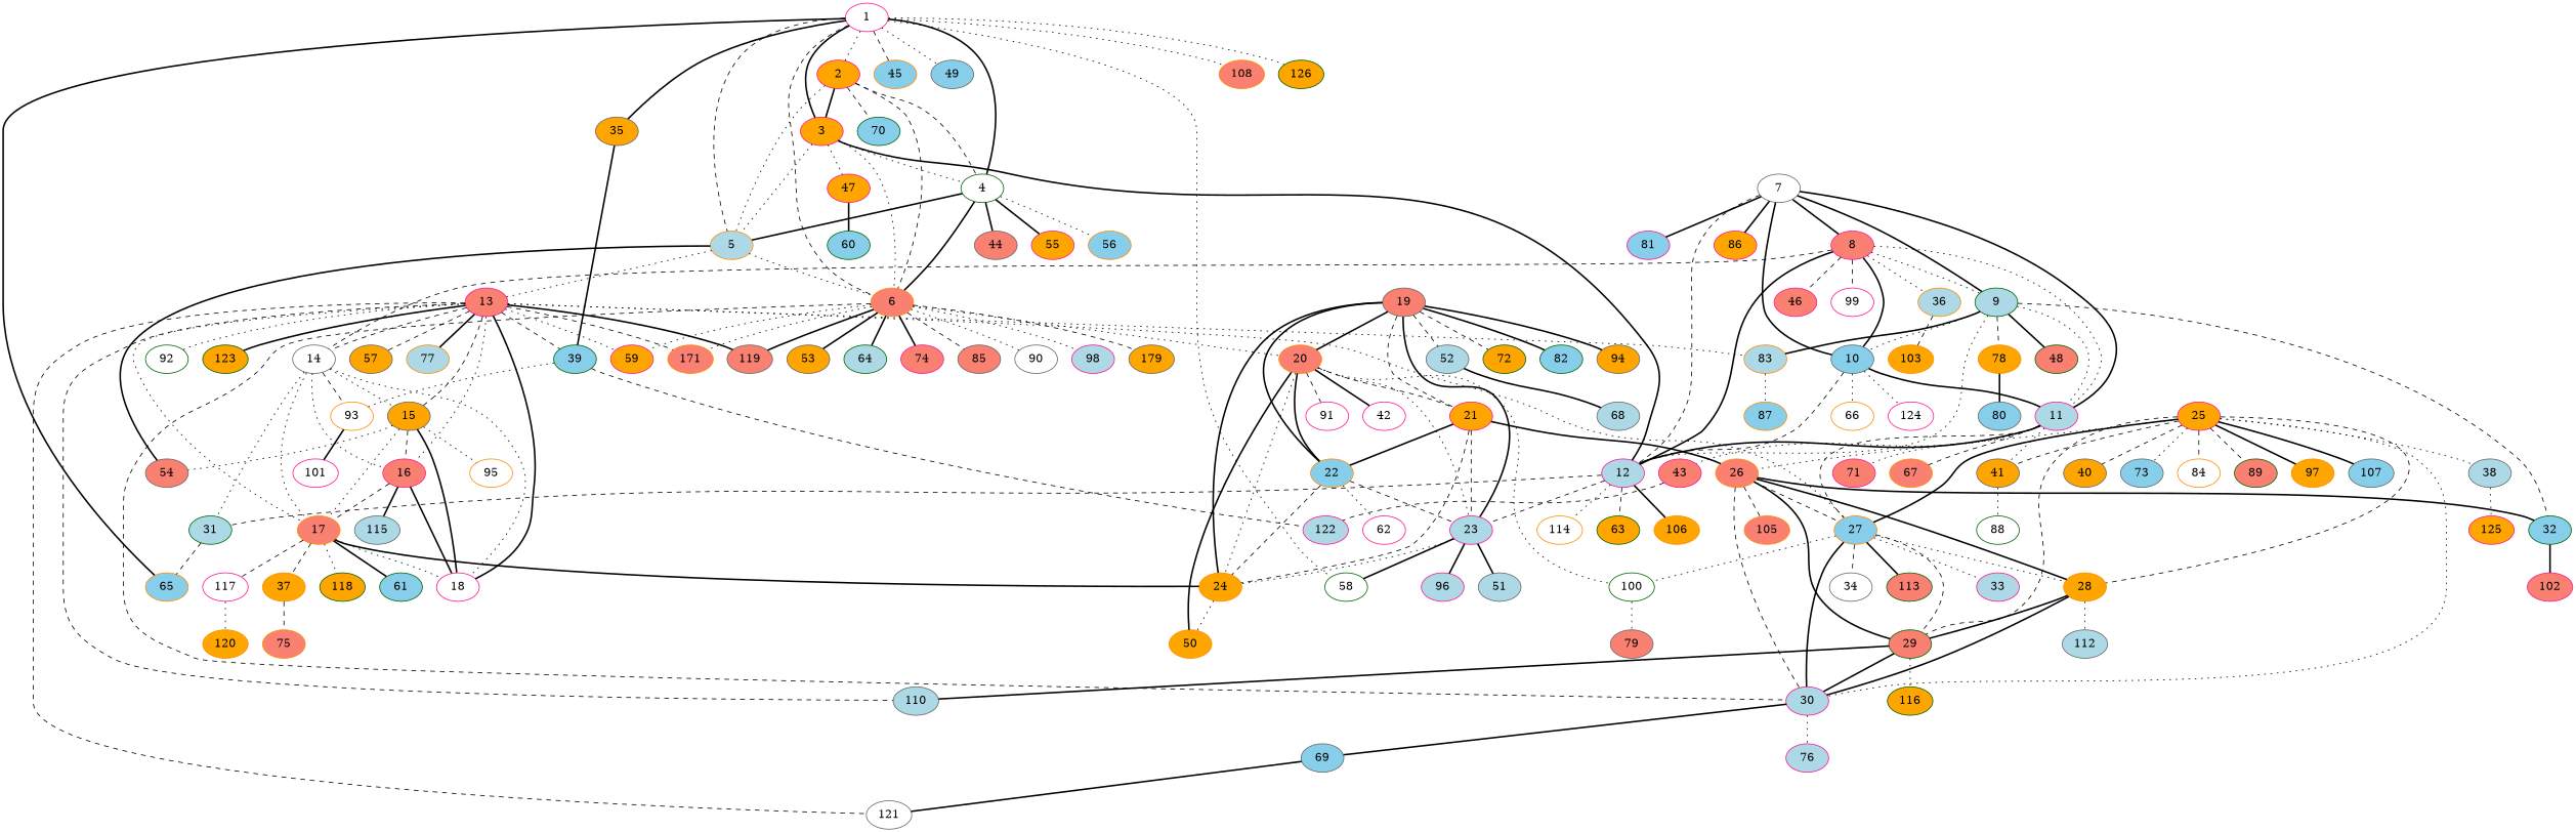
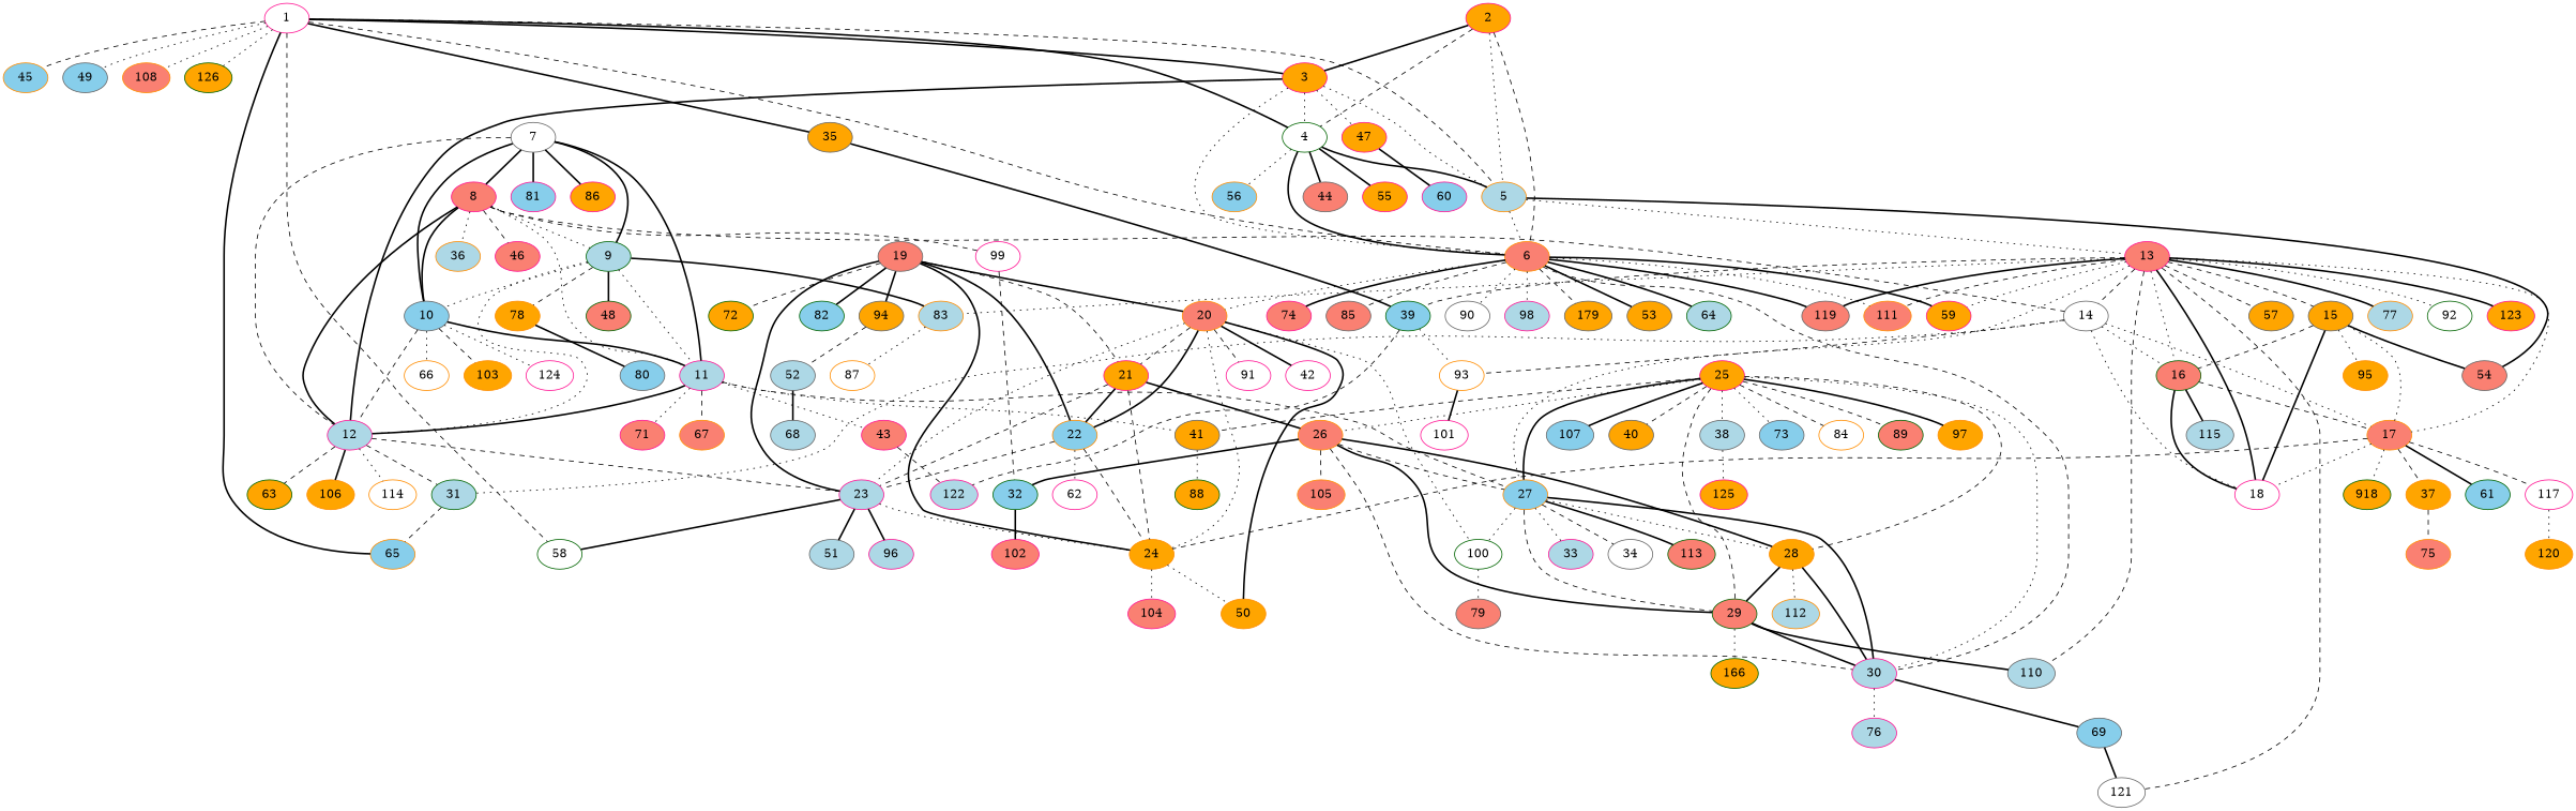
  graph {
    node [color=deeppink fillcolor=orange style=filled]
    edge [style=bold]
    1 [fillcolor=white]
    2
    3
    4 [color=darkgreen fillcolor=white]
    5 [color=darkorange fillcolor=lightblue]
    6 [color=darkorange fillcolor=salmon]
    35 [color=gray40]
    45 [color=darkorange fillcolor=skyblue]
    49 [color=gray40 fillcolor=skyblue]
    58 [color=darkgreen fillcolor=white]
    65 [color=darkorange fillcolor=skyblue]
    108 [color=darkorange fillcolor=salmon]
    126 [color=darkgreen]
-   70 [color=darkgreen fillcolor=skyblue]
    12 [fillcolor=lightblue]
    47
    44 [color=gray40 fillcolor=salmon]
    55
    56 [color=darkorange fillcolor=skyblue]
    13 [fillcolor=salmon]
    54 [color=gray40 fillcolor=salmon]
    20 [color=darkorange fillcolor=salmon]
    30 [fillcolor=lightblue]
    53 [color=gray40]
    59
    64 [color=darkgreen fillcolor=lightblue]
    74 [fillcolor=salmon]
    85 [color=gray40 fillcolor=salmon]
    90 [color=gray40 fillcolor=white]
    98 [fillcolor=lightblue]
    n31 [color=gray40 label=179]
-   111 [color=darkorange fillcolor=salmon label=171]
+   111 [color=darkorange fillcolor=salmon]
    119 [color=gray40 fillcolor=salmon]
    39 [color=darkgreen fillcolor=skyblue]
    23 [fillcolor=lightblue]
    31 [color=darkgreen fillcolor=lightblue]
    63 [color=darkgreen]
    106 [color=darkorange]
    114 [color=darkorange fillcolor=white]
-   60 [color=darkgreen fillcolor=skyblue]
+   60 [fillcolor=skyblue]
    14 [color=gray40 fillcolor=white]
    83 [color=darkorange fillcolor=lightblue]
    27 [color=darkorange fillcolor=skyblue]
    15 [color=gray40]
-   16 [fillcolor=salmon]
+   16 [color=darkgreen fillcolor=salmon]
    17 [color=darkorange fillcolor=salmon]
    18 [fillcolor=white]
    57 [color=gray40]
    77 [color=darkorange fillcolor=lightblue]
    92 [color=darkgreen fillcolor=white]
    110 [color=gray40 fillcolor=lightblue]
    121 [color=gray40 fillcolor=white]
-   123 [color=darkgreen]
+   123
    24 [color=darkorange]
    21
    22 [color=darkorange fillcolor=skyblue]
    42 [fillcolor=white]
    50 [color=darkorange]
    91 [fillcolor=white]
    100 [color=darkgreen fillcolor=white]
    69 [color=gray40 fillcolor=skyblue]
    76 [fillcolor=lightblue]
    7 [color=gray40 fillcolor=white]
    8 [fillcolor=salmon]
    9 [color=darkgreen fillcolor=lightblue]
    10 [color=gray40 fillcolor=skyblue]
    11 [fillcolor=lightblue]
    81 [fillcolor=skyblue]
    86
    36 [color=darkorange fillcolor=lightblue]
    46 [fillcolor=salmon]
    99 [fillcolor=white]
    32 [color=darkgreen fillcolor=skyblue]
    48 [color=darkgreen fillcolor=salmon]
    78 [color=darkorange]
    66 [color=darkorange fillcolor=white]
    103 [color=darkorange]
    124 [fillcolor=white]
    41 [color=gray40]
    43 [fillcolor=salmon]
    67 [color=darkorange fillcolor=salmon]
    71 [fillcolor=salmon]
    93 [color=darkorange fillcolor=white]
    102 [fillcolor=salmon]
    80 [color=gray40 fillcolor=skyblue]
-   87 [color=darkorange fillcolor=skyblue]
+   87 [color=darkorange fillcolor=white]
    28 [color=darkorange]
    29 [color=darkgreen fillcolor=salmon]
    33 [fillcolor=lightblue]
    34 [color=gray40 fillcolor=white]
    113 [color=darkgreen fillcolor=salmon]
-   88 [color=darkgreen fillcolor=white]
+   88 [color=darkgreen]
    122 [fillcolor=lightblue]
    51 [color=gray40 fillcolor=lightblue]
    96 [fillcolor=lightblue]
-   95 [color=darkorange fillcolor=white]
+   95 [color=darkorange]
    115 [color=gray40 fillcolor=lightblue]
    37 [color=darkorange]
    61 [color=darkgreen fillcolor=skyblue]
    117 [fillcolor=white]
-   118 [color=darkgreen]
+   118 [color=darkgreen label=918]
    101 [fillcolor=white]
+   104 [fillcolor=salmon]
    75 [color=darkorange fillcolor=salmon]
    120 [color=darkorange]
    19 [color=gray40 fillcolor=salmon]
    52 [color=gray40 fillcolor=lightblue]
    72 [color=darkgreen]
    82 [color=darkgreen fillcolor=skyblue]
    94 [color=gray40]
    26 [color=darkorange fillcolor=salmon]
    62 [fillcolor=white]
    68 [color=gray40 fillcolor=lightblue]
    79 [color=gray40 fillcolor=salmon]
    105 [color=darkorange fillcolor=salmon]
    25
    38 [color=gray40 fillcolor=lightblue]
    40 [color=gray40]
    73 [color=gray40 fillcolor=skyblue]
    84 [color=darkorange fillcolor=white]
    89 [color=darkgreen fillcolor=salmon]
    97 [color=darkorange]
    107 [color=gray40 fillcolor=skyblue]
-   112 [color=gray40 fillcolor=lightblue]
-   116 [color=darkgreen]
+   112 [color=darkorange fillcolor=lightblue]
+   116 [color=darkgreen label=166]
    125
-   1 -- 2 [style=dotted]
    1 -- 3
    1 -- 4
    1 -- 5 [style=dashed]
    1 -- 6 [style=dashed]
    1 -- 35
    1 -- 45 [style=dashed]
    1 -- 49 [style=dotted]
-   1 -- 58 [style=dotted]
+   1 -- 58 [style=dashed]
    1 -- 65
    1 -- 108 [style=dotted]
    1 -- 126 [style=dotted]
    2 -- 3
    2 -- 4 [style=dashed]
    2 -- 5 [style=dotted]
    2 -- 6 [style=dashed]
-   2 -- 70 [style=dashed]
    3 -- 4 [style=dotted]
    3 -- 5 [style=dotted]
    3 -- 6 [style=dotted]
    3 -- 12
    3 -- 47 [style=dotted]
    4 -- 5
    4 -- 6
    4 -- 44
    4 -- 55
    4 -- 56 [style=dotted]
    5 -- 6 [style=dotted]
    5 -- 13 [style=dotted]
    5 -- 54
    6 -- 20 [style=dotted]
    6 -- 30 [style=dashed]
    6 -- 53
-   6 -- 59 [style=dotted]
+   6 -- 59
    6 -- 64
    6 -- 74
    6 -- 85 [style=dashed]
    6 -- 90 [style=dotted]
    6 -- 98 [style=dotted]
    6 -- n31 [style=dashed]
    6 -- 111 [style=dotted]
    6 -- 119
    35 -- 39
    12 -- 23 [style=dashed]
    12 -- 31 [style=dashed]
    12 -- 63 [style=dashed]
    12 -- 106
    12 -- 114 [style=dotted]
    47 -- 60
    13 -- 59 [style=dotted]
    13 -- 111 [style=dashed]
    13 -- 119
    13 -- 39 [style=dashed]
    13 -- 14 [style=dashed]
    13 -- 83 [style=dotted]
    13 -- 27 [style=dotted]
    13 -- 15 [style=dashed]
    13 -- 16 [style=dotted]
    13 -- 17 [style=dotted]
    13 -- 18
    13 -- 57 [style=dashed]
    13 -- 77
    13 -- 92 [style=dotted]
    13 -- 110 [style=dashed]
    13 -- 121 [style=dashed]
    13 -- 123
    20 -- 23 [style=dotted]
    20 -- 24 [style=dotted]
    20 -- 21 [style=dashed]
    20 -- 22
    20 -- 42
    20 -- 50
    20 -- 91 [style=dashed]
    20 -- 100 [style=dotted]
    30 -- 69
    30 -- 76 [style=dotted]
    39 -- 93 [style=dotted]
    39 -- 122 [style=dashed]
    23 -- 58
    23 -- 24 [style=dotted]
    23 -- 51
    23 -- 96
    31 -- 65 [style=dashed]
    14 -- 31 [style=dotted]
-   14 -- 15 [style=dotted]
    14 -- 16 [style=dotted]
    14 -- 17 [style=dotted]
    14 -- 18 [style=dotted]
    14 -- 93 [style=dashed]
    83 -- 87 [style=dotted]
    27 -- 30
    27 -- 100 [style=dotted]
    27 -- 28 [style=dotted]
    27 -- 29 [style=dashed]
    27 -- 33 [style=dotted]
    27 -- 34 [style=dashed]
    27 -- 113
-   15 -- 54 [style=dotted]
+   15 -- 54
    15 -- 16 [style=dashed]
    15 -- 17 [style=dotted]
    15 -- 18
    15 -- 95 [style=dotted]
    16 -- 17 [style=dashed]
    16 -- 18
    16 -- 115
    17 -- 18 [style=dotted]
-   17 -- 24
+   17 -- 24 [style=dashed]
    17 -- 37 [style=dashed]
    17 -- 61
    17 -- 117 [style=dashed]
    17 -- 118 [style=dotted]
    24 -- 50 [style=dotted]
+   24 -- 104 [style=dotted]
    21 -- 23 [style=dashed]
    21 -- 24 [style=dashed]
    21 -- 22
    21 -- 26
    22 -- 23 [style=dashed]
    22 -- 24 [style=dashed]
    22 -- 62 [style=dotted]
    100 -- 79 [style=dotted]
    69 -- 121
    7 -- 12 [style=dashed]
    7 -- 8
    7 -- 9
    7 -- 10
    7 -- 11
    7 -- 81
    7 -- 86
    8 -- 12
    8 -- 14 [style=dashed]
    8 -- 9 [style=dotted]
    8 -- 10
    8 -- 11 [style=dotted]
    8 -- 36 [style=dotted]
    8 -- 46 [style=dashed]
    8 -- 99 [style=dashed]
    9 -- 12 [style=dotted]
    9 -- 83
    9 -- 10 [style=dotted]
    9 -- 11 [style=dotted]
-   9 -- 32 [style=dashed]
+   99 -- 32 [style=dashed]
    9 -- 48
    9 -- 78 [style=dashed]
    10 -- 12 [style=dashed]
    10 -- 11
    10 -- 66 [style=dotted]
-   36 -- 103 [style=dashed]
+   10 -- 103 [style=dashed]
    10 -- 124 [style=dotted]
    11 -- 12
    11 -- 27 [style=dashed]
    11 -- 41 [style=dotted]
    11 -- 43 [style=dotted]
    11 -- 67 [style=dashed]
    11 -- 71 [style=dotted]
    32 -- 102
    78 -- 80
    41 -- 88 [style=dotted]
    43 -- 122 [style=dashed]
    93 -- 101
    28 -- 30
    28 -- 29
    28 -- 112 [style=dotted]
    29 -- 30
    29 -- 110
    29 -- 116 [style=dotted]
    37 -- 75 [style=dashed]
    117 -- 120 [style=dotted]
    19 -- 20
    19 -- 23
    19 -- 24
    19 -- 21 [style=dashed]
    19 -- 22
-   19 -- 52 [style=dashed]
+   94 -- 52 [style=dashed]
    19 -- 72 [style=dashed]
    19 -- 82
    19 -- 94
    52 -- 68
    26 -- 30 [style=dashed]
    26 -- 27 [style=dashed]
    26 -- 32
    26 -- 28
    26 -- 29
    26 -- 105 [style=dashed]
    25 -- 30 [style=dotted]
    25 -- 27
    25 -- 41 [style=dashed]
    25 -- 28 [style=dashed]
    25 -- 29 [style=dashed]
    25 -- 26 [style=dotted]
    25 -- 38 [style=dotted]
    25 -- 40 [style=dashed]
    25 -- 73 [style=dotted]
    25 -- 84 [style=dashed]
    25 -- 89 [style=dashed]
    25 -- 97
    25 -- 107
    38 -- 125 [style=dotted]
  }
